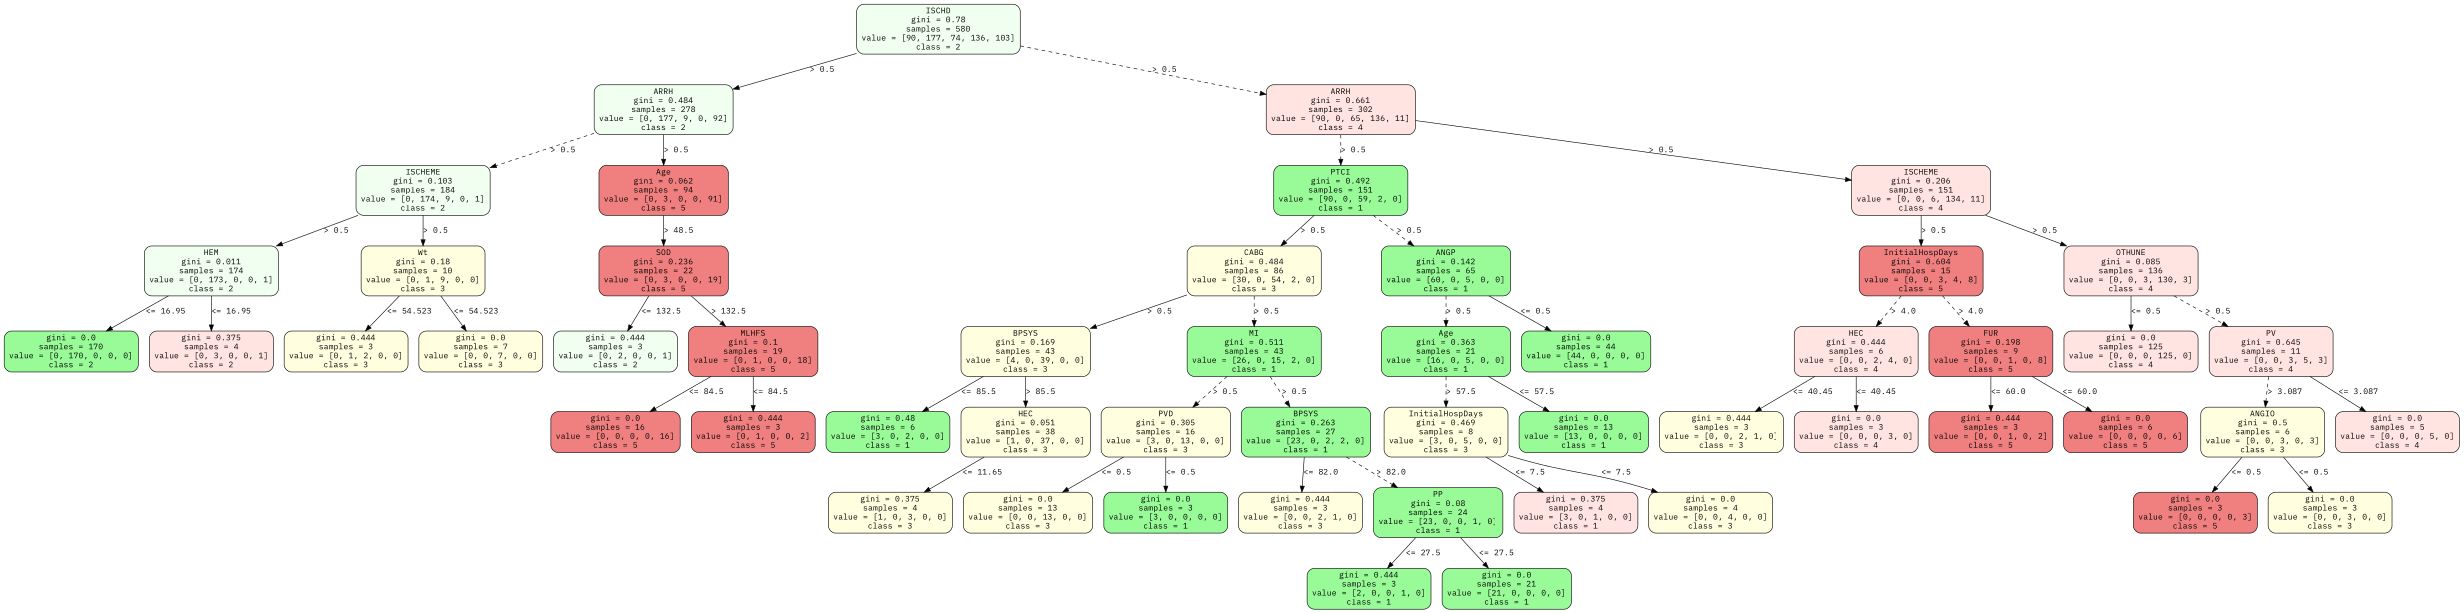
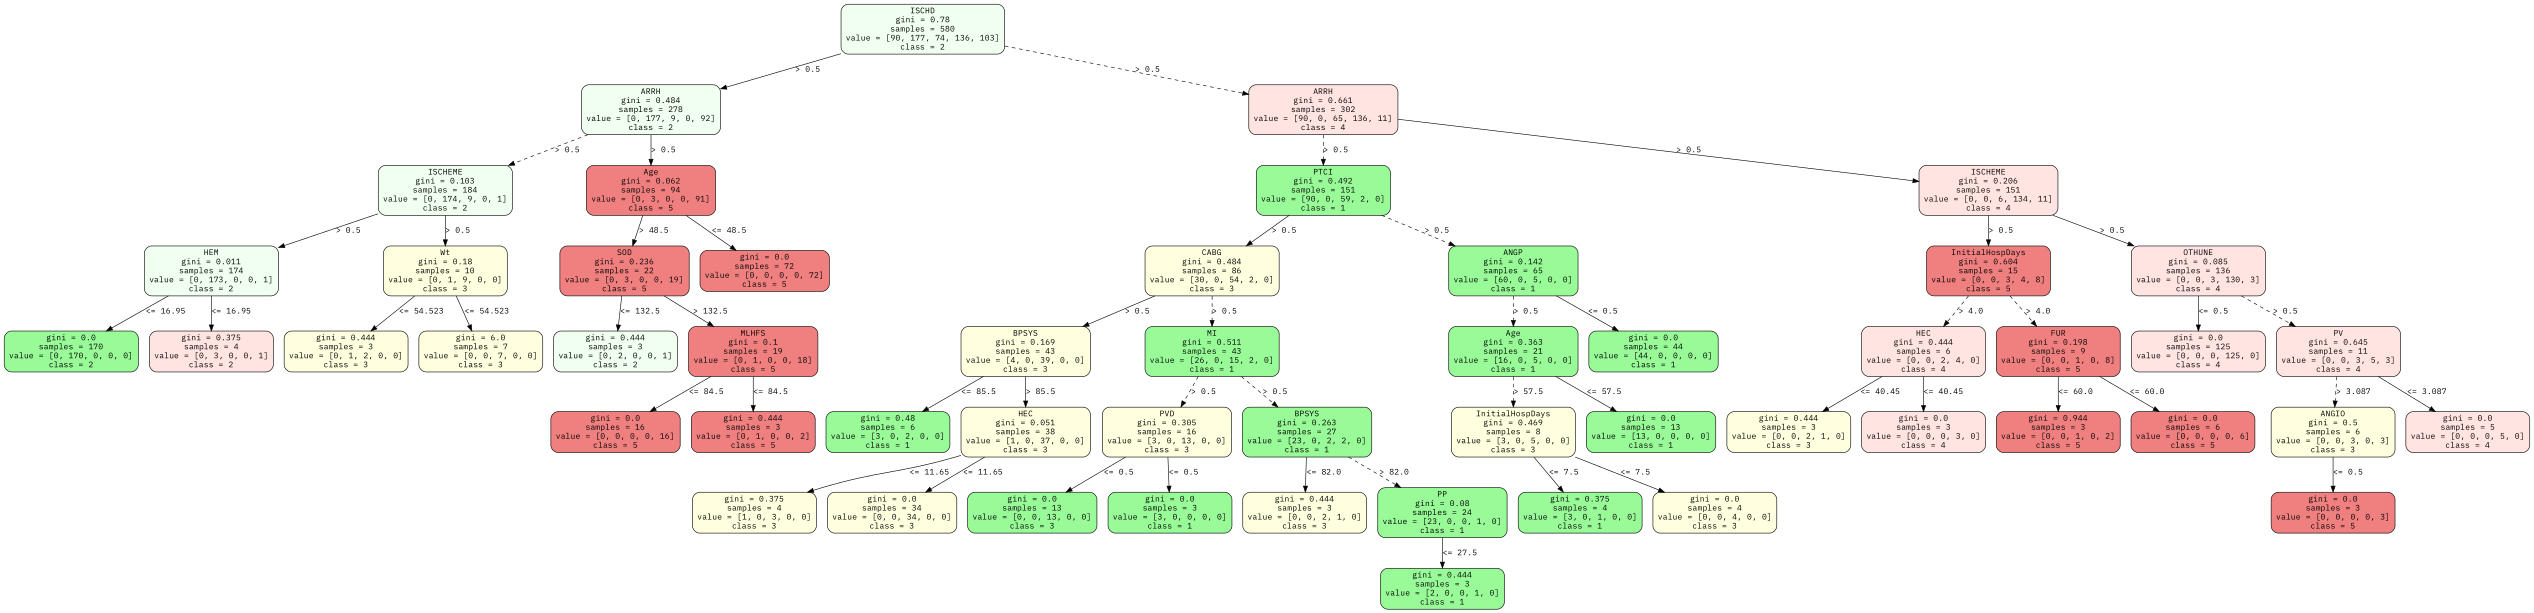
  strict digraph {
    fontname="IBM Plex Mono"
    node [color=black fillcolor=lightyellow fontname="IBM Plex Mono" shape=box style="filled, rounded"]
    edge [fontname="IBM Plex Mono" op="<=" param=0.5 style=solid]
    n1 [fillcolor=honeydew height=1.1528 label="ISCHD\ngini = 0.78\nsamples = 580\nvalue = [90, 177, 74, 136, 103]\nclass = 2" width=2.7778]
    n2 [fillcolor=honeydew height=1.1528 label="ARRH\ngini = 0.484\nsamples = 278\nvalue = [0, 177, 9, 0, 92]\nclass = 2" width=2.25]
    n3 [fillcolor=mistyrose height=1.1528 label="ARRH\ngini = 0.661\nsamples = 302\nvalue = [90, 0, 65, 136, 11]\nclass = 4" width=2.4583]
    n4 [fillcolor=honeydew height=1.1528 label="ISCHEME\ngini = 0.103\nsamples = 184\nvalue = [0, 174, 9, 0, 1]\nclass = 2" width=2.1528]
    n5 [fillcolor=lightcoral height=1.1528 label="Age\ngini = 0.062\nsamples = 94\nvalue = [0, 3, 0, 0, 91]\nclass = 5" width=2.0417]
    n6 [fillcolor=palegreen height=1.1528 label="PTCI\ngini = 0.492\nsamples = 151\nvalue = [90, 0, 59, 2, 0]\nclass = 1" width=2.1528]
    n7 [fillcolor=mistyrose height=1.1528 label="ISCHEME\ngini = 0.206\nsamples = 151\nvalue = [0, 0, 6, 134, 11]\nclass = 4" width=2.25]
    n8 [fillcolor=honeydew height=1.1528 label="HEM\ngini = 0.011\nsamples = 174\nvalue = [0, 173, 0, 0, 1]\nclass = 2" width=2.1528]
    n9 [height=1.1528 label="Wt\ngini = 0.18\nsamples = 10\nvalue = [0, 1, 9, 0, 0]\nclass = 3" width=1.9444]
    n10 [fillcolor=lightcoral height=1.1528 label="SOD\ngini = 0.236\nsamples = 22\nvalue = [0, 3, 0, 0, 19]\nclass = 5" width=2.0417]
+   n11 [fillcolor=lightcoral height=0.94444 label="gini = 0.0\nsamples = 72\nvalue = [0, 0, 0, 0, 72]\nclass = 5" width=2.0417]
    n12 [height=1.1528 label="CABG\ngini = 0.484\nsamples = 86\nvalue = [30, 0, 54, 2, 0]\nclass = 3" width=2.1528]
    n13 [fillcolor=palegreen height=1.1528 label="ANGP\ngini = 0.142\nsamples = 65\nvalue = [60, 0, 5, 0, 0]\nclass = 1" width=2.0417]
    n14 [fillcolor=lightcoral height=1.1528 label="InitialHospDays\ngini = 0.604\nsamples = 15\nvalue = [0, 0, 3, 4, 8]\nclass = 5" width=1.9444]
    n15 [fillcolor=mistyrose height=1.1528 label="OTHUNE\ngini = 0.085\nsamples = 136\nvalue = [0, 0, 3, 130, 3]\nclass = 4" width=2.1528]
    n16 [fillcolor=palegreen height=0.94444 label="gini = 0.0\nsamples = 170\nvalue = [0, 170, 0, 0, 0]\nclass = 2" width=2.1528]
    n17 [fillcolor=mistyrose height=0.94444 label="gini = 0.375\nsamples = 4\nvalue = [0, 3, 0, 0, 1]\nclass = 2" width=1.9444]
    n18 [height=0.94444 label="gini = 0.444\nsamples = 3\nvalue = [0, 1, 2, 0, 0]\nclass = 3" width=1.9444]
-   n19 [height=0.94444 label="gini = 0.0\nsamples = 7\nvalue = [0, 0, 7, 0, 0]\nclass = 3" width=1.9444]
+   n19 [height=0.94444 label="gini = 6.0\nsamples = 7\nvalue = [0, 0, 7, 0, 0]\nclass = 3" width=1.9444]
    n20 [fillcolor=honeydew height=0.94444 label="gini = 0.444\nsamples = 3\nvalue = [0, 2, 0, 0, 1]\nclass = 2" width=1.9444]
    n21 [fillcolor=lightcoral height=1.1528 label="MLHFS\ngini = 0.1\nsamples = 19\nvalue = [0, 1, 0, 0, 18]\nclass = 5" width=2.0417]
    n22 [fillcolor=lightcoral height=0.94444 label="gini = 0.0\nsamples = 16\nvalue = [0, 0, 0, 0, 16]\nclass = 5" width=2.0417]
    n23 [fillcolor=lightcoral height=0.94444 label="gini = 0.444\nsamples = 3\nvalue = [0, 1, 0, 0, 2]\nclass = 5" width=1.9444]
    n24 [height=1.1528 label="BPSYS\ngini = 0.169\nsamples = 43\nvalue = [4, 0, 39, 0, 0]\nclass = 3" width=2.0417]
    n25 [fillcolor=palegreen height=1.1528 label="MI\ngini = 0.511\nsamples = 43\nvalue = [26, 0, 15, 2, 0]\nclass = 1" width=2.1528]
    n26 [fillcolor=palegreen height=1.1528 label="Age\ngini = 0.363\nsamples = 21\nvalue = [16, 0, 5, 0, 0]\nclass = 1" width=2.0417]
    n27 [fillcolor=palegreen height=0.94444 label="gini = 0.0\nsamples = 44\nvalue = [44, 0, 0, 0, 0]\nclass = 1" width=2.0417]
    n28 [fillcolor=mistyrose height=1.1528 label="HEC\ngini = 0.444\nsamples = 6\nvalue = [0, 0, 2, 4, 0]\nclass = 4" width=1.9444]
    n29 [fillcolor=lightcoral height=1.1528 label="FUR\ngini = 0.198\nsamples = 9\nvalue = [0, 0, 1, 0, 8]\nclass = 5" width=1.9444]
    n30 [fillcolor=mistyrose height=0.94444 label="gini = 0.0\nsamples = 125\nvalue = [0, 0, 0, 125, 0]\nclass = 4" width=2.1528]
    n31 [fillcolor=mistyrose height=1.1528 label="PV\ngini = 0.645\nsamples = 11\nvalue = [0, 0, 3, 5, 3]\nclass = 4" width=1.9444]
    n32 [fillcolor=palegreen height=0.94444 label="gini = 0.48\nsamples = 6\nvalue = [3, 0, 2, 0, 0]\nclass = 1" width=1.9444]
    n33 [height=1.1528 label="HEC\ngini = 0.051\nsamples = 38\nvalue = [1, 0, 37, 0, 0]\nclass = 3" width=2.0417]
    n34 [height=1.1528 label="PVD\ngini = 0.305\nsamples = 16\nvalue = [3, 0, 13, 0, 0]\nclass = 3" width=2.0417]
    n35 [fillcolor=palegreen height=1.1528 label="BPSYS\ngini = 0.263\nsamples = 27\nvalue = [23, 0, 2, 2, 0]\nclass = 1" width=2.0417]
    n36 [height=1.1528 label="InitialHospDays\ngini = 0.469\nsamples = 8\nvalue = [3, 0, 5, 0, 0]\nclass = 3" width=1.9444]
    n37 [fillcolor=palegreen height=0.94444 label="gini = 0.0\nsamples = 13\nvalue = [13, 0, 0, 0, 0]\nclass = 1" width=2.0417]
    n38 [height=0.94444 label="gini = 0.375\nsamples = 4\nvalue = [1, 0, 3, 0, 0]\nclass = 3" width=1.9444]
-   n40 [height=0.94444 label="gini = 0.0\nsamples = 13\nvalue = [0, 0, 13, 0, 0]\nclass = 3" width=2.0417]
+   n39 [height=0.94444 label="gini = 0.0\nsamples = 34\nvalue = [0, 0, 34, 0, 0]\nclass = 3" width=2.0417]
+   n40 [fillcolor=palegreen height=0.94444 label="gini = 0.0\nsamples = 13\nvalue = [0, 0, 13, 0, 0]\nclass = 3" width=2.0417]
    n41 [fillcolor=palegreen height=0.94444 label="gini = 0.0\nsamples = 3\nvalue = [3, 0, 0, 0, 0]\nclass = 1" width=1.9444]
    n42 [height=0.94444 label="gini = 0.444\nsamples = 3\nvalue = [0, 0, 2, 1, 0]\nclass = 3" width=1.9444]
    n43 [fillcolor=palegreen height=1.1528 label="PP\ngini = 0.08\nsamples = 24\nvalue = [23, 0, 0, 1, 0]\nclass = 1" width=2.0417]
    n44 [fillcolor=palegreen height=0.94444 label="gini = 0.444\nsamples = 3\nvalue = [2, 0, 0, 1, 0]\nclass = 1" width=1.9444]
-   n45 [fillcolor=palegreen height=0.94444 label="gini = 0.0\nsamples = 21\nvalue = [21, 0, 0, 0, 0]\nclass = 1" width=2.0417]
-   n46 [fillcolor=mistyrose height=0.94444 label="gini = 0.375\nsamples = 4\nvalue = [3, 0, 1, 0, 0]\nclass = 1" width=1.9444]
+   n46 [fillcolor=palegreen height=0.94444 label="gini = 0.375\nsamples = 4\nvalue = [3, 0, 1, 0, 0]\nclass = 1" width=1.9444]
    n47 [height=0.94444 label="gini = 0.0\nsamples = 4\nvalue = [0, 0, 4, 0, 0]\nclass = 3" width=1.9444]
    n48 [height=0.94444 label="gini = 0.444\nsamples = 3\nvalue = [0, 0, 2, 1, 0]\nclass = 3" width=1.9444]
    n49 [fillcolor=mistyrose height=0.94444 label="gini = 0.0\nsamples = 3\nvalue = [0, 0, 0, 3, 0]\nclass = 4" width=1.9444]
-   n50 [fillcolor=lightcoral height=0.94444 label="gini = 0.444\nsamples = 3\nvalue = [0, 0, 1, 0, 2]\nclass = 5" width=1.9444]
+   n50 [fillcolor=lightcoral height=0.94444 label="gini = 0.944\nsamples = 3\nvalue = [0, 0, 1, 0, 2]\nclass = 5" width=1.9444]
    n51 [fillcolor=lightcoral height=0.94444 label="gini = 0.0\nsamples = 6\nvalue = [0, 0, 0, 0, 6]\nclass = 5" width=1.9444]
    n52 [height=1.1528 label="ANGIO\ngini = 0.5\nsamples = 6\nvalue = [0, 0, 3, 0, 3]\nclass = 3" width=1.9444]
    n53 [fillcolor=mistyrose height=0.94444 label="gini = 0.0\nsamples = 5\nvalue = [0, 0, 0, 5, 0]\nclass = 4" width=1.9444]
    n54 [fillcolor=lightcoral height=0.94444 label="gini = 0.0\nsamples = 3\nvalue = [0, 0, 0, 0, 3]\nclass = 5" width=1.9444]
-   n55 [height=0.94444 label="gini = 0.0\nsamples = 3\nvalue = [0, 0, 3, 0, 0]\nclass = 3" width=1.9444]
    n1 -> n2 [label="> 0.5" labelangle=45 labeldistance=2.5 op=">"]
    n1 -> n3 [label="> 0.5" labelangle=-45 labeldistance=2.5 op=">" style=dashed]
    n2 -> n4 [label="> 0.5" op=">" style=dashed]
    n2 -> n5 [label="> 0.5" op=">"]
    n3 -> n6 [label="> 0.5" op=">" style=dashed]
    n3 -> n7 [label="> 0.5" op=">"]
    n4 -> n8 [label="> 0.5" op=">"]
    n4 -> n9 [label="> 0.5" op=">"]
    n5 -> n10 [label="> 48.5" op=">" param=48.5]
+   n5 -> n11 [label="<= 48.5" param=48.5]
    n6 -> n12 [label="> 0.5" op=">"]
    n6 -> n13 [label="> 0.5" op=">" style=dashed]
    n7 -> n14 [label="> 0.5" op=">"]
    n7 -> n15 [label="> 0.5" op=">"]
    n8 -> n16 [label="<= 16.95" param=16.95]
    n8 -> n17 [label="<= 16.95" param=16.95]
    n9 -> n18 [label="<= 54.523" param=54.523]
    n9 -> n19 [label="<= 54.523" param=54.523]
    n10 -> n20 [label="<= 132.5" param=132.5]
    n10 -> n21 [label="> 132.5" op=">" param=132.5]
    n12 -> n24 [label="> 0.5" op=">"]
    n12 -> n25 [label="> 0.5" op=">" style=dashed]
    n13 -> n26 [label="> 0.5" op=">" style=dashed]
    n13 -> n27 [label="<= 0.5"]
    n14 -> n28 [label="> 4.0" op=">" param=4.0 style=dashed]
    n14 -> n29 [label="> 4.0" op=">" param=4.0 style=dashed]
    n15 -> n30 [label="<= 0.5"]
    n15 -> n31 [label="> 0.5" op=">" style=dashed]
    n21 -> n22 [label="<= 84.5" param=84.5]
    n21 -> n23 [label="<= 84.5" param=84.5]
    n24 -> n32 [label="<= 85.5" param=85.5]
    n24 -> n33 [label="> 85.5" op=">" param=85.5]
    n25 -> n34 [label="> 0.5" op=">" style=dashed]
    n25 -> n35 [label="> 0.5" op=">" style=dashed]
    n26 -> n36 [label="> 57.5" op=">" param=57.5 style=dashed]
    n26 -> n37 [label="<= 57.5" param=57.5]
    n28 -> n48 [label="<= 40.45" param=40.45]
    n28 -> n49 [label="<= 40.45" param=40.45]
    n29 -> n50 [label="<= 60.0" param=60.0]
    n29 -> n51 [label="<= 60.0" param=60.0]
    n31 -> n52 [label="> 3.087" op=">" param=3.087 style=dashed]
    n31 -> n53 [label="<= 3.087" param=3.087]
    n33 -> n38 [label="<= 11.65" param=11.65]
+   n33 -> n39 [label="<= 11.65" param=11.65]
    n34 -> n40 [label="<= 0.5"]
    n34 -> n41 [label="<= 0.5"]
    n35 -> n42 [label="<= 82.0" param=82.0]
    n35 -> n43 [label="> 82.0" op=">" param=82.0 style=dashed]
    n36 -> n46 [label="<= 7.5" param=7.5]
    n36 -> n47 [label="<= 7.5" param=7.5]
    n43 -> n44 [label="<= 27.5" param=27.5]
-   n43 -> n45 [label="<= 27.5" param=27.5]
    n52 -> n54 [label="<= 0.5"]
-   n52 -> n55 [label="<= 0.5"]
  }
